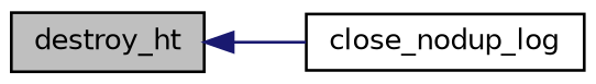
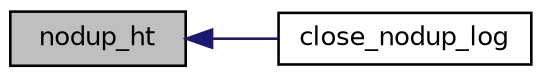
  digraph {
    rankdir=LR
    node [color=black fontname=Helvetica fontsize=10 shape=record style=filled]
-   n1 [fillcolor=grey75 fontcolor=black height=0.2 label=destroy_ht width=0.4]
+   n1 [fillcolor=grey75 fontcolor=black height=0.2 label=nodup_ht width=0.4]
    n2 [fillcolor=white height=0.2 label=close_nodup_log width=0.4]
    n1 -> n2 [color=midnightblue dir=back fontname=Helvetica fontsize=10 labelfontname=Helvetica labelfontsize=10 style=solid]
  }
